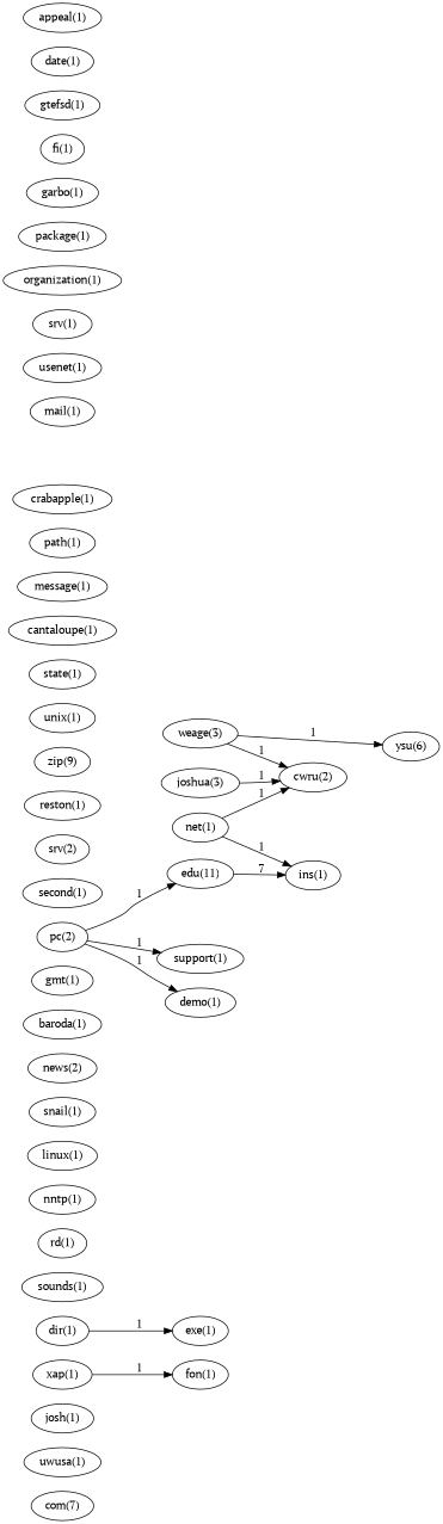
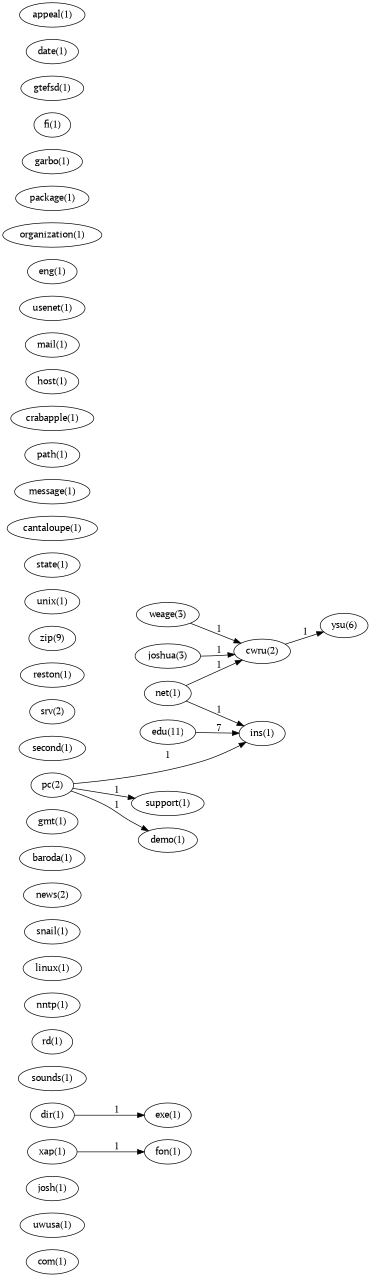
  digraph {
    fontname="PT Serif"
    rankdir=LR
    node [fontname="PT Serif"]
    edge [fontname="PT Serif"]
-   n1 [label="com(7)"]
+   n1 [label="com(1)"]
    n2 [label="uwusa(1)"]
    n3 [label="josh(1)"]
    n4 [label="xap(1)"]
    n5 [label="fon(1)"]
    n6 [label="exe(1)"]
    n7 [label="dir(1)"]
    n8 [label="sounds(1)"]
    n9 [label="rd(1)"]
    n10 [label="nntp(1)"]
    n11 [label="linux(1)"]
    n12 [label="snail(1)"]
    n13 [label="news(2)"]
    n14 [label="baroda(1)"]
    n15 [label="gmt(1)"]
    n16 [label="weage(3)"]
    n17 [label="cwru(2)"]
    n18 [label="ysu(6)"]
    n19 [label="edu(11)"]
    n20 [label="ins(1)"]
    n21 [label="second(1)"]
    n22 [label="srv(2)"]
    n23 [label="reston(1)"]
    n24 [label="zip(9)"]
    n25 [label="unix(1)"]
    n26 [label="state(1)"]
    n27 [label="cantaloupe(1)"]
    n28 [label="message(1)"]
    n29 [label="joshua(3)"]
    n30 [label="path(1)"]
    n31 [label="crabapple(1)"]
+   n32 [label="host(1)"]
    n33 [label="mail(1)"]
    n34 [label="usenet(1)"]
    n35 [label="pc(2)"]
    n36 [label="support(1)"]
    n37 [label="demo(1)"]
-   n38 [label="srv(1)"]
+   n38 [label="eng(1)"]
    n39 [label="net(1)"]
    n40 [label="organization(1)"]
    n41 [label="package(1)"]
    n42 [label="garbo(1)"]
    n43 [label="fi(1)"]
    n44 [label="gtefsd(1)"]
    n45 [label="date(1)"]
    n46 [label="appeal(1)"]
    n4 -> n5 [label=1]
    n7 -> n6 [label=1]
    n16 -> n17 [label=1]
-   n16 -> n18 [label=1]
+   n17 -> n18 [label=1]
    n19 -> n20 [label=7]
    n29 -> n17 [label=1]
-   n35 -> n19 [label=1]
+   n35 -> n20 [label=1]
    n35 -> n36 [label=1]
    n35 -> n37 [label=1]
    n39 -> n17 [label=1]
    n39 -> n20 [label=1]
  }
